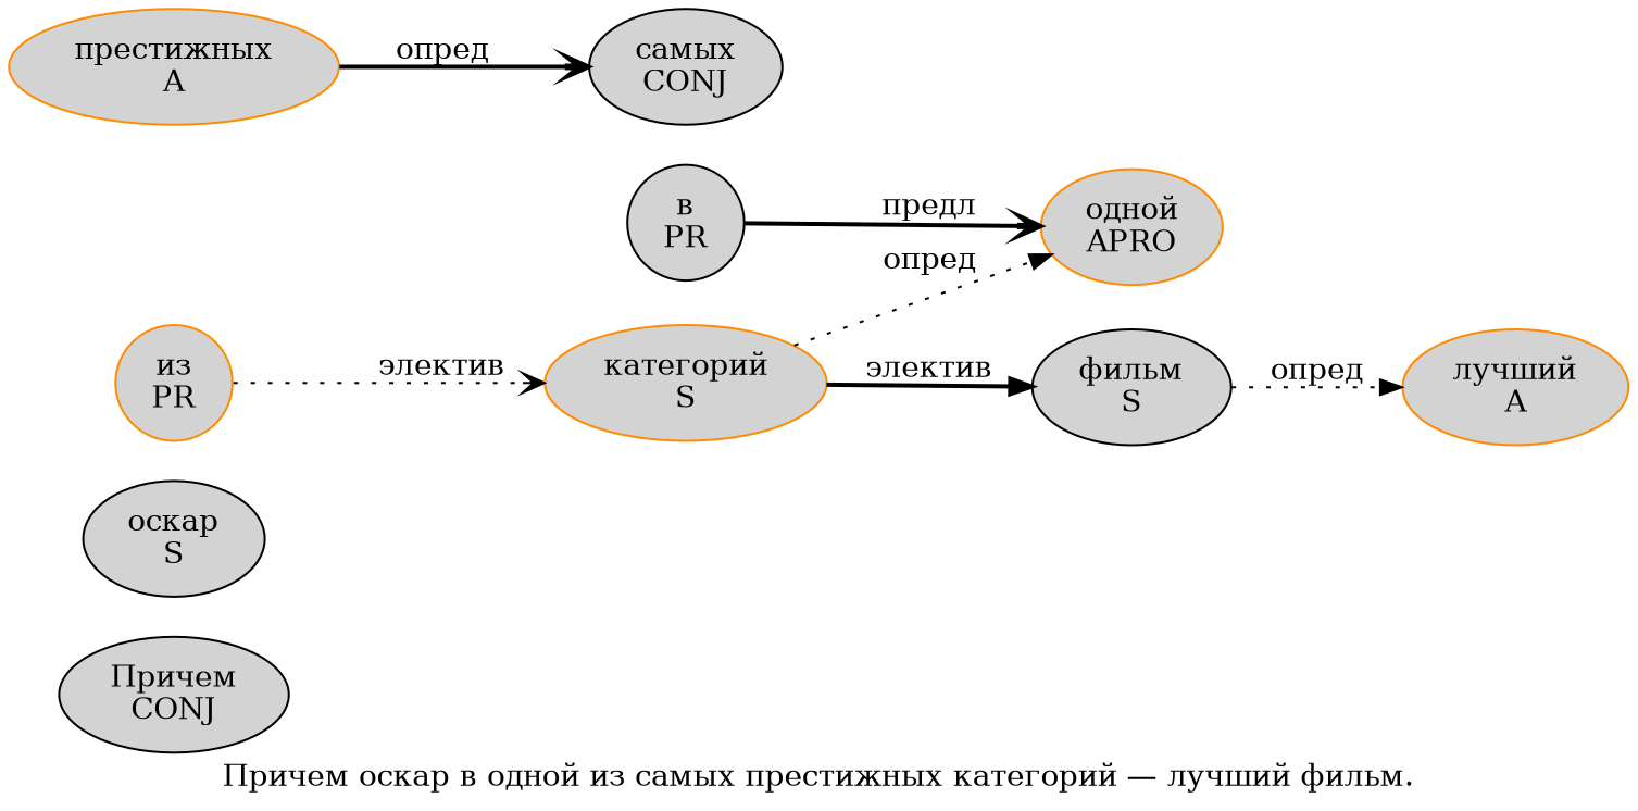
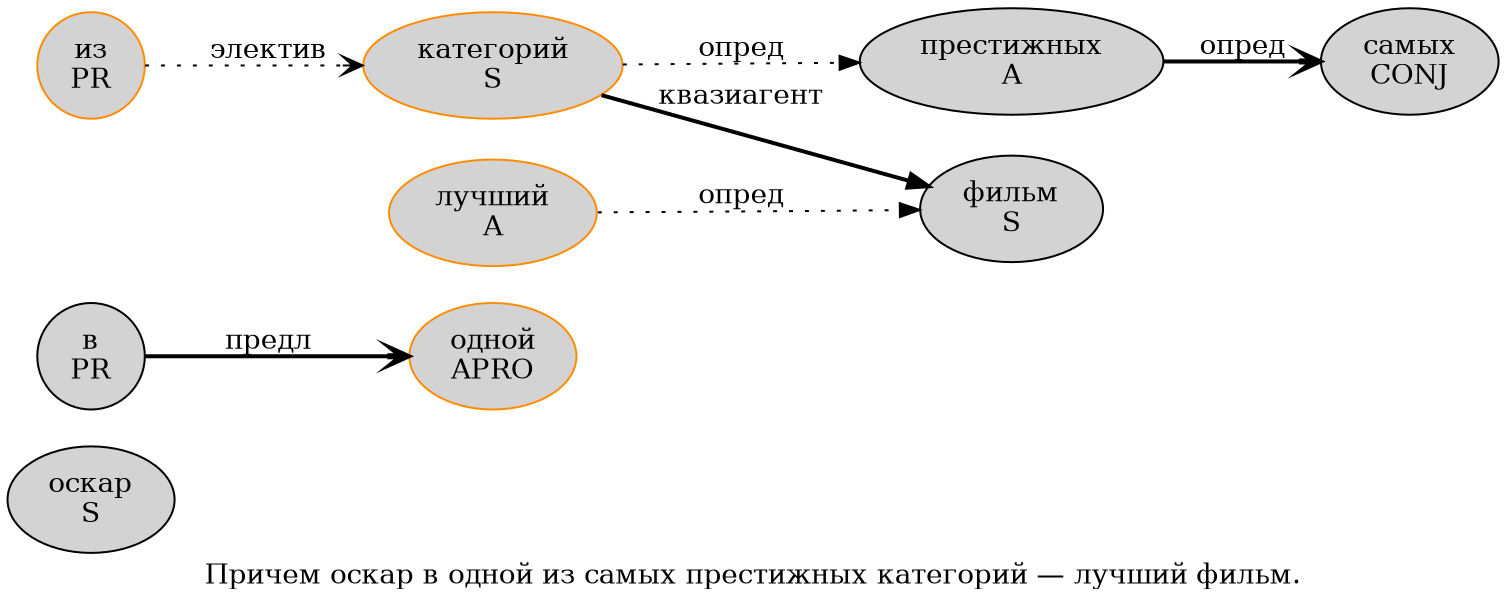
  digraph {
    label="Причем оскар в одной из самых престижных категорий — лучший фильм."
    rankdir=LR
    node [color=black fillcolor=lightgray penwidth=1 shape=ellipse style=filled]
    edge [arrowhead=vee style=bold]
-   n1 [label="Причем\nCONJ"]
    n2 [label="оскар\nS"]
    n3 [label="в\nPR"]
    n4 [color=darkorange label="одной\nAPRO"]
    n5 [color=darkorange label="из\nPR"]
    n6 [color=darkorange label="категорий\nS"]
-   n7 [color=darkorange label="престижных\nA"]
+   n7 [label="престижных\nA"]
    n8 [label="фильм\nS"]
    n9 [label="самых\nCONJ"]
    n10 [color=darkorange label="лучший\nA"]
    n3 -> n4 [label="предл"]
    n5 -> n6 [label="электив" style=dotted]
-   n6 -> n4 [arrowhead=normal label="опред" style=dotted]
-   n6 -> n8 [arrowhead=normal label="электив"]
+   n6 -> n7 [arrowhead=normal label="опред" style=dotted]
+   n6 -> n8 [arrowhead=normal label="квазиагент"]
    n7 -> n9 [label="опред"]
-   n8 -> n10 [arrowhead=normal label="опред" style=dotted]
+   n10 -> n8 [arrowhead=normal label="опред" style=dotted]
  }
